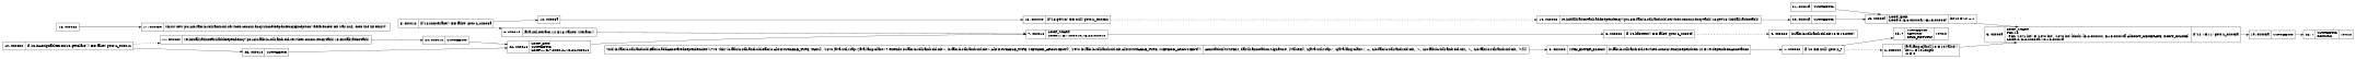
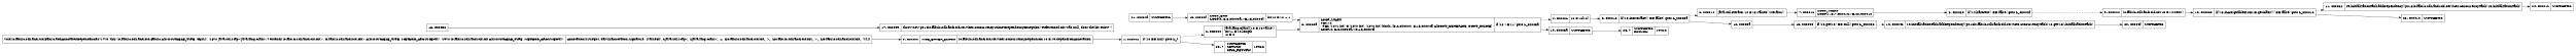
  digraph {
    rankdir=LR
    node [shape=record]
    n1 [label="{0\:\ 0x0000|MTH_ENTER_BLOCK\l|io.fabric.sdk.android.services.concurrency.DependsOn r0 = r9.dependsOnAnnotation\l}"]
    n2 [label="{1\:\ 0x0002|if (r0 == null) goto L_?\l}"]
    n3 [label="{2\:\ 0x0004|java.lang.Class[] r0 = r0.value()\lint r1 = r0.length\lr2 = 0\l}"]
    n4 [label="{25\:\ ?|SYNTHETIC\lRETURN\lORIG_RETURN\l|return\l}"]
    n5 [label="{3\:\ 0x000a|LOOP_START\lPHI: r2 \l  PHI: (r2v1 int) = (r2v0 int), (r2v2 int) binds: [B:2:0x0004, B:15:0x004f] A[DONT_GENERATE, DONT_INLINE]\lLOOP:0: B:3:0x000a\-\>B:15:0x004f\l|if (r2 \>= r1) goto L_0x005a\l}"]
+   n6 [label="{4\:\ 0x000c|r3 = r0[r2]\l}"]
    n7 [label="{19\:\ 0x005a|SYNTHETIC\l}"]
    n8 [label="{5\:\ 0x0012|if (r3.isInterface() == false) goto L_0x003a\l}"]
    n9 [label="{26\:\ ?|SYNTHETIC\lRETURN\l|return\l}"]
    n10 [label="{6\:\ 0x0014|java.util.Iterator r4 = r8.values().iterator()\l}"]
    n11 [label="{12\:\ 0x003a}"]
    n12 [label="{7\:\ 0x001c|LOOP_START\lLOOP:1: B:7:0x001c\-\>B:22:0x001c\l}"]
    n13 [label="{13\:\ 0x0040|if (r8.get(r3) == null) goto L_0x0052\l}"]
    n14 [label="{8\:\ 0x0020|if (r4.hasNext() == false) goto L_0x004f\l}"]
    n15 [label="{9\:\ 0x0022|io.fabric.sdk.android.Kit r5 = r4.next()\l}"]
    n16 [label="{10\:\ 0x0030|if (r3.isAssignableFrom(r5.getClass()) == false) goto L_0x001c\l}"]
    n17 [label="{21\:\ 0x004f|SYNTHETIC\l}"]
    n18 [label="{15\:\ 0x004f|LOOP_END\lLOOP:0: B:3:0x000a\-\>B:15:0x004f\l|int r2 = r2 + 1\l}"]
    n19 [label="{11\:\ 0x0032|r9.initializationTask.addDependency((p018io.fabric.sdk.android.services.concurrency.Task) r5.initializationTask)\l}"]
    n20 [label="{23\:\ 0x001c|SYNTHETIC\l}"]
    n21 [label="{24\:\ 0x001c|SYNTHETIC\l}"]
-   n22 [label="{22\:\ 0x001c|LOOP_END\lSYNTHETIC\lLOOP:1: B:7:0x001c\-\>B:22:0x001c\l}"]
    n23 [label="{14\:\ 0x0042|r9.initializationTask.addDependency((p018io.fabric.sdk.android.services.concurrency.Task) r8.get(r3).initializationTask)\l}"]
    n24 [label="{20\:\ 0x004f|SYNTHETIC\l}"]
    n25 [label="{16\:\ 0x0052}"]
    n26 [label="{17\:\ 0x0059|throw new p018io.fabric.sdk.android.services.concurrency.UnmetDependencyException(\"Referenced Kit was null, does the kit exist?\")\l}"]
    n27 [label="{void io.fabric.sdk.android.Fabric.addAnnotatedDependencies((r7v0 'this' io.fabric.sdk.android.Fabric A[IMMUTABLE_TYPE, THIS]), (r8v0 java.util.Map\<java.lang.Class\<? extends io.fabric.sdk.android.Kit\>, io.fabric.sdk.android.Kit\> A[IMMUTABLE_TYPE, METHOD_ARGUMENT]), (r9v0 io.fabric.sdk.android.Kit A[IMMUTABLE_TYPE, METHOD_ARGUMENT]))  | Annotation[SYSTEM, dalvik.annotation.Signature, \{value=[(, Ljava\/util\/Map\<, Ljava\/lang\/Class\<, +, Lio\/fabric\/sdk\/android\/Kit;, \>;, Lio\/fabric\/sdk\/android\/Kit;, \>;, Lio\/fabric\/sdk\/android\/Kit;, )V]\}]\l}"]
    n1 -> n2
    n2 -> n3 [style=dashed]
    n2 -> n4
    n3 -> n5
+   n5 -> n6 [style=dashed]
    n5 -> n7
+   n6 -> n8
    n7 -> n9
    n8 -> n10 [style=dashed]
    n8 -> n11
    n10 -> n12
    n11 -> n13
    n12 -> n14
    n13 -> n23 [style=dashed]
    n14 -> n15 [style=dashed]
+   n15 -> n16
    n16 -> n19 [style=dashed]
    n16 -> n20
    n17 -> n18
    n18 -> n5
    n19 -> n21
-   n20 -> n22
-   n21 -> n22
-   n22 -> n12
    n23 -> n24
-   n24 -> n18
    n25 -> n26
    n27 -> n1
  }
